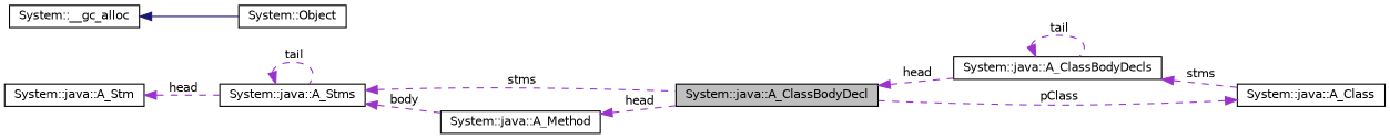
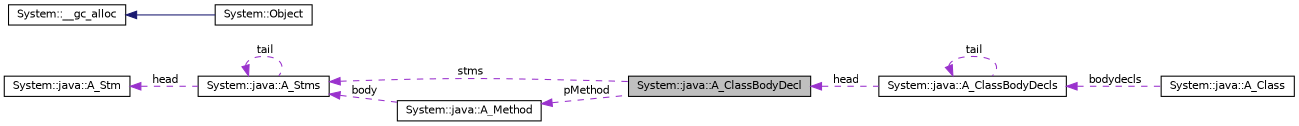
  digraph {
    rankdir=LR
    node [color=black fillcolor=white fontname=Helvetica fontsize=10 shape=record style=filled]
    edge [color=darkorchid3 dir=back fontname=Helvetica fontsize=10 labelfontname=Helvetica labelfontsize=10 style=dashed]
    n1 [fillcolor=grey75 fontcolor=black height=0.2 label="System::java::A_ClassBodyDecl" width=0.4]
    n2 [height=0.2 label="System::java::A_ClassBodyDecls" width=0.4]
    n3 [height=0.2 label="System::java::A_Class" width=0.4]
    n4 [height=0.2 label="System::java::A_Method" width=0.4]
    n5 [height=0.2 label="System::java::A_Stms" width=0.4]
    n6 [height=0.2 label="System::java::A_Stm" width=0.4]
    n7 [height=0.2 label="System::Object" width=0.4]
    n8 [height=0.2 label="System::__gc_alloc" width=0.4]
    n1 -> n2 [label=" head"]
    n2 -> n2 [label=" tail"]
-   n2 -> n3 [label=" stms"]
-   n3 -> n1 [label=" pClass"]
-   n4 -> n1 [label=" head"]
+   n2 -> n3 [label=" bodydecls"]
+   n4 -> n1 [label=" pMethod"]
    n5 -> n1 [label=" stms"]
    n5 -> n4 [label=" body"]
    n5 -> n5 [label=" tail"]
    n6 -> n5 [label=" head"]
    n8 -> n7 [color=midnightblue style=solid]
  }
